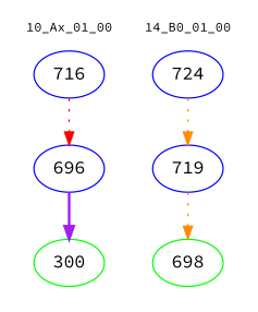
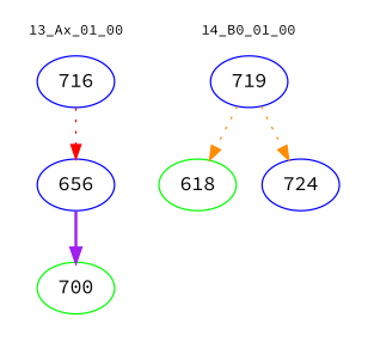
  digraph {
    fontname="Source Code Pro"
    node [color=blue fontname="Source Code Pro"]
    edge [color=darkorange fontname="Source Code Pro" style=dotted]
-   n1 [label=696]
+   n1 [label=656]
    n2 [label=716]
-   n3 [color=green label=300]
+   n3 [color=green label=700]
    n4 [label=719]
-   n5 [color=green label=698]
+   n5 [color=green label=618]
    n6 [label=724]
    subgraph cluster_1 {
      color=white
      fontsize=10
-     label="10_Ax_01_00"
+     label="13_Ax_01_00"
      n1
      n2
      n3
    }
    subgraph cluster_2 {
      color=white
      fontsize=10
      label="14_B0_01_00"
      n4
      n5
      n6
    }
    n1 -> n3 [color=purple style=bold]
    n2 -> n1 [color=red]
    n4 -> n5
-   n6 -> n4
+   n4 -> n6
  }
